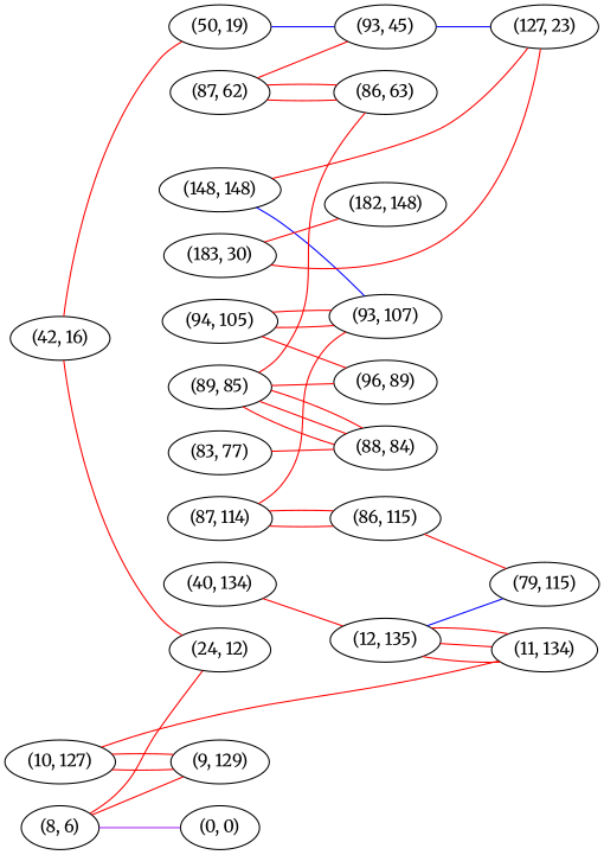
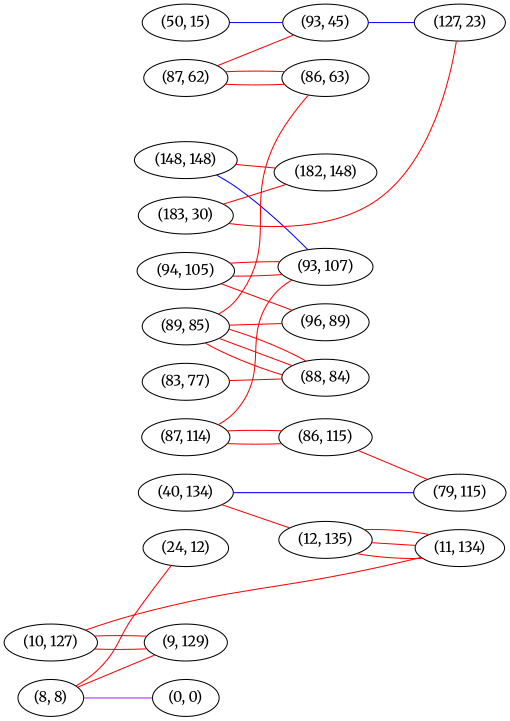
  graph {
    fontname=Merriweather
    rankdir=LR
    node [fontname=Merriweather]
    edge [color=red fontname=Merriweather weight=1]
    "(87, 62)"
    "(93, 45)"
    "(86, 63)"
    "(127, 23)"
-   "(42, 16)"
-   "(50, 15)" [label="(50, 19)"]
+   "(50, 15)"
    "(24, 12)"
    "(94, 105)"
    "(93, 107)"
    "(96, 89)"
    "(148, 148)"
    n12 [label="(182, 148)"]
    "(40, 134)"
    "(12, 135)"
    "(79, 115)"
    "(11, 134)"
    "(87, 114)"
    "(86, 115)"
    n19 [label="(9, 129)"]
    "(10, 127)"
-   "(8, 6)"
+   "(8, 6)" [label="(8, 8)"]
    "(0, 0)"
    "(183, 30)"
    "(83, 77)"
    "(88, 84)"
    "(89, 85)"
    "(87, 62)" -- "(93, 45)"
    "(87, 62)" -- "(86, 63)"
    "(87, 62)" -- "(86, 63)"
    "(93, 45)" -- "(127, 23)" [color=blue weight=3]
-   "(42, 16)" -- "(50, 15)"
-   "(42, 16)" -- "(24, 12)"
    "(50, 15)" -- "(93, 45)" [color=blue weight=3]
    "(94, 105)" -- "(93, 107)"
    "(94, 105)" -- "(93, 107)"
    "(94, 105)" -- "(96, 89)"
    "(148, 148)" -- "(93, 107)" [color=blue weight=3]
-   "(148, 148)" -- "(127, 23)"
+   "(148, 148)" -- n12
    "(40, 134)" -- "(12, 135)"
-   "(12, 135)" -- "(79, 115)" [color=blue weight=3]
+   "(40, 134)" -- "(79, 115)" [color=blue weight=3]
    "(12, 135)" -- "(11, 134)"
    "(12, 135)" -- "(11, 134)"
    "(12, 135)" -- "(11, 134)"
    "(87, 114)" -- "(93, 107)"
    "(87, 114)" -- "(86, 115)"
    "(87, 114)" -- "(86, 115)"
    "(86, 115)" -- "(79, 115)"
    "(10, 127)" -- "(11, 134)"
    "(10, 127)" -- n19
    "(10, 127)" -- n19
    "(8, 6)" -- "(24, 12)"
    "(8, 6)" -- n19
    "(8, 6)" -- "(0, 0)" [color=purple weight=4]
    "(183, 30)" -- "(127, 23)"
    "(183, 30)" -- n12
    "(83, 77)" -- "(88, 84)"
    "(89, 85)" -- "(86, 63)"
    "(89, 85)" -- "(96, 89)"
    "(89, 85)" -- "(88, 84)"
    "(89, 85)" -- "(88, 84)"
    "(89, 85)" -- "(88, 84)"
  }
